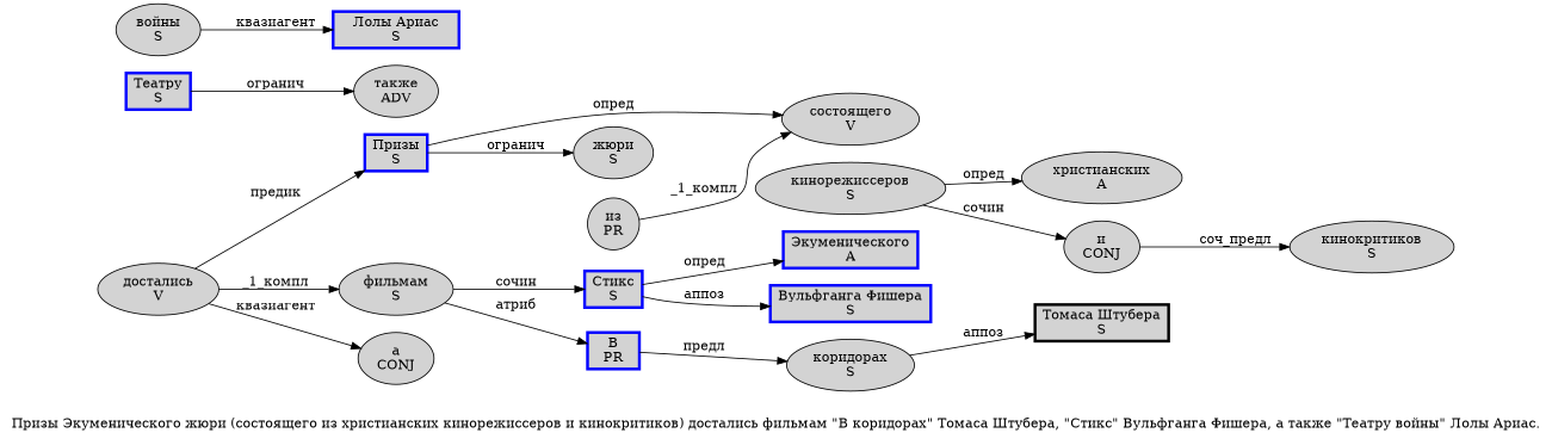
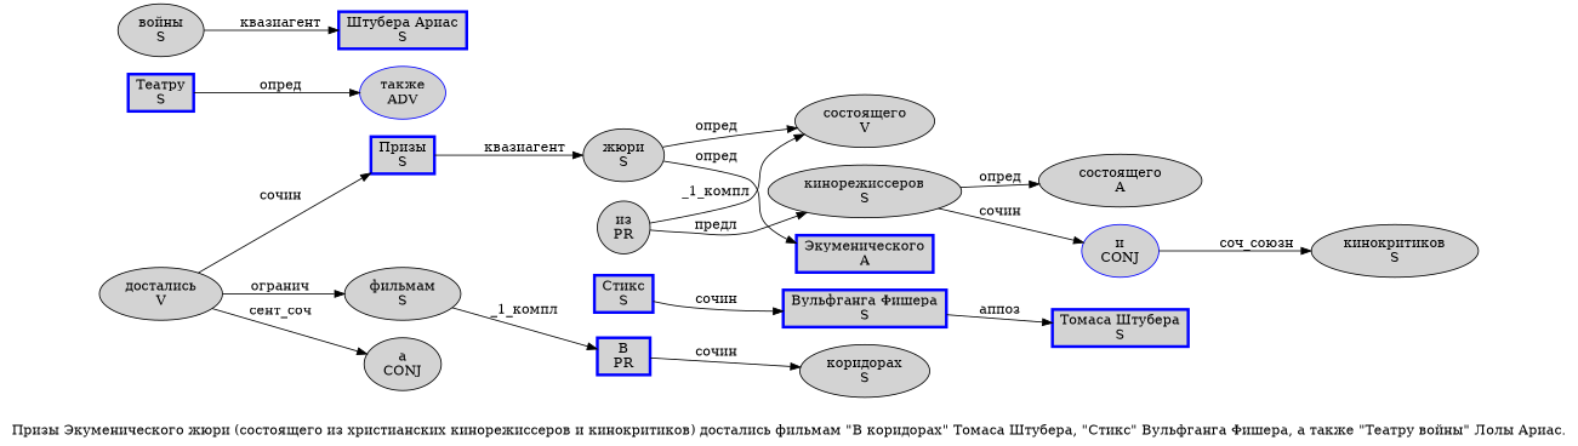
  digraph {
    label="Призы Экуменического жюри (состоящего из христианских кинорежиссеров и кинокритиков) достались фильмам \"В коридорах\" Томаса Штубера, \"Стикс\" Вульфганга Фишера, а также \"Театру войны\" Лолы Ариас."
    rankdir=LR
    node [fillcolor=lightgray penwidth=1 shape=ellipse style=filled]
    n1 [color=blue label="Призы\nS" penwidth=3 shape=box]
    n2 [label="жюри\nS"]
    n3 [color=blue label="Экуменического\nA" penwidth=3 shape=box]
    n4 [label="состоящего\nV"]
    n5 [label="из\nPR"]
    n6 [label="кинорежиссеров\nS"]
-   n7 [label="христианских\nA"]
-   n8 [label="и\nCONJ"]
+   n7 [label="состоящего\nA"]
+   n8 [label="и\nCONJ" color=blue]
    n9 [label="кинокритиков\nS"]
    n10 [label="достались\nV"]
    n11 [label="фильмам\nS"]
    n12 [label="а\nCONJ"]
    n13 [color=blue label="В\nPR" penwidth=3 shape=box]
    n14 [color=blue label="Стикс\nS" penwidth=3 shape=box]
    n15 [label="коридорах\nS"]
    n16 [color=blue label="Вульфганга Фишера\nS" penwidth=3 shape=box]
-   n17 [color=black label="Томаса Штубера\nS" penwidth=3 shape=box]
-   n18 [label="также\nADV"]
+   n17 [color=blue label="Томаса Штубера\nS" penwidth=3 shape=box]
+   n18 [label="также\nADV" color=blue]
    n19 [color=blue label="Театру\nS" penwidth=3 shape=box]
    n20 [label="войны\nS"]
-   n21 [color=blue label="Лолы Ариас\nS" penwidth=3 shape=box]
-   n1 -> n2 [label="огранич"]
-   n14 -> n3 [label="опред"]
-   n1 -> n4 [label="опред"]
+   n21 [color=blue label="Штубера Ариас\nS" penwidth=3 shape=box]
+   n1 -> n2 [label="квазиагент"]
+   n2 -> n3 [label="опред"]
+   n2 -> n4 [label="опред"]
    n5 -> n4 [label="_1_компл"]
+   n5 -> n6 [label="предл"]
    n6 -> n7 [label="опред"]
    n6 -> n8 [label="сочин"]
-   n8 -> n9 [label="соч_предл"]
-   n10 -> n1 [label="предик"]
-   n10 -> n11 [label="_1_компл"]
-   n10 -> n12 [label="квазиагент"]
-   n11 -> n13 [label="атриб"]
-   n11 -> n14 [label="сочин"]
-   n13 -> n15 [label="предл"]
-   n14 -> n16 [label="аппоз"]
-   n15 -> n17 [label="аппоз"]
-   n19 -> n18 [label="огранич"]
+   n8 -> n9 [label="соч_союзн"]
+   n10 -> n1 [label="сочин"]
+   n10 -> n11 [label="огранич"]
+   n10 -> n12 [label="сент_соч"]
+   n11 -> n13 [label="_1_компл"]
+   n13 -> n15 [label="сочин"]
+   n14 -> n16 [label="сочин"]
+   n16 -> n17 [label="аппоз"]
+   n19 -> n18 [label="опред"]
    n20 -> n21 [label="квазиагент"]
  }
